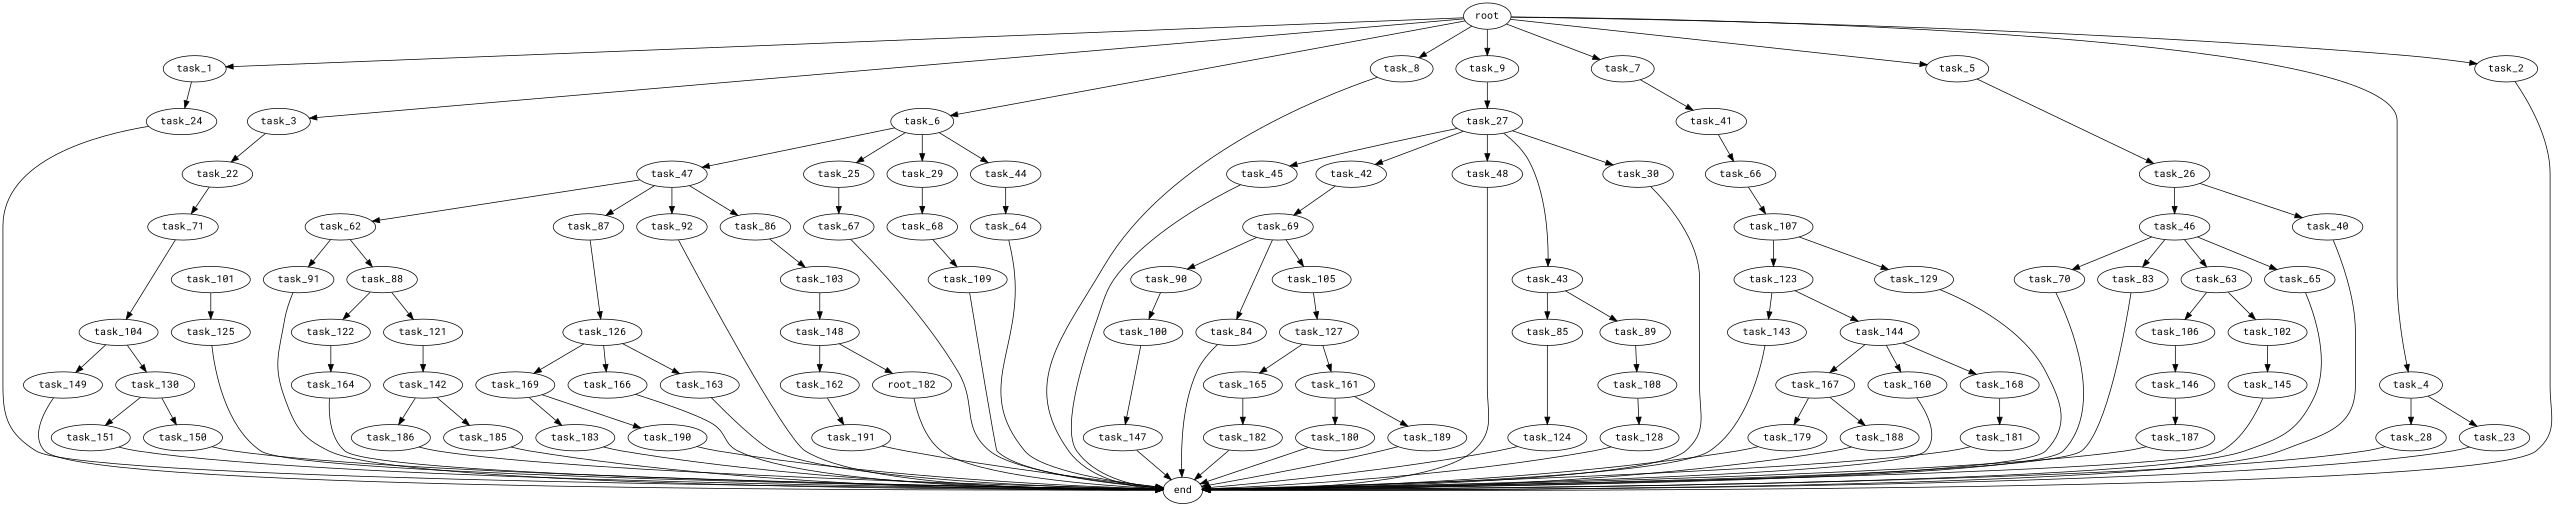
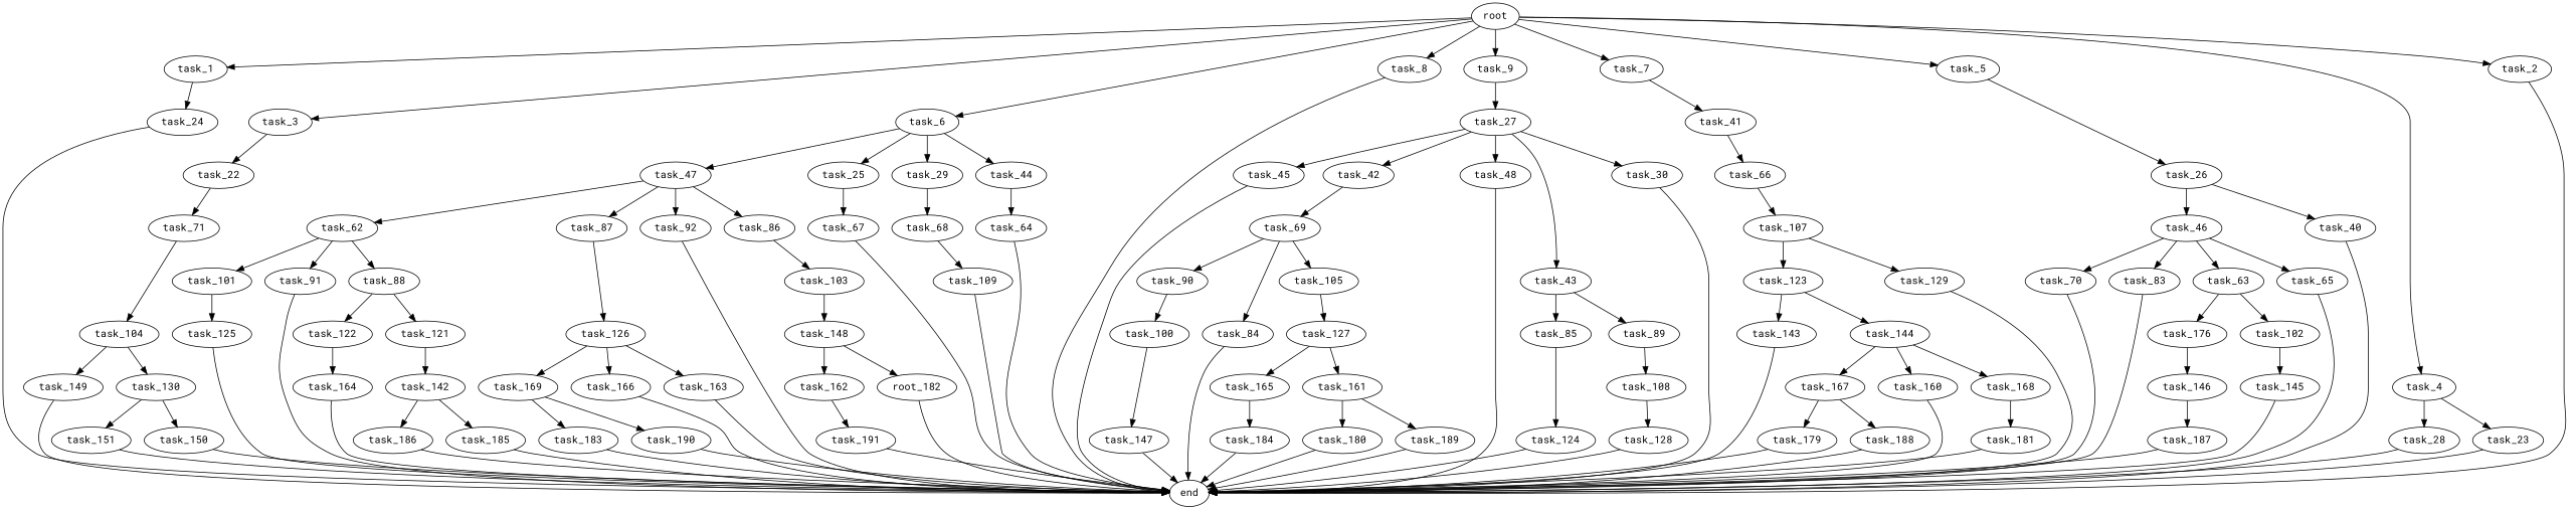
  digraph {
    fontname="Roboto Mono"
    node [fontname="Roboto Mono"]
    edge [fontname="Roboto Mono"]
    task_100
    task_147
    end
    task_180
    task_101
    task_125
    task_47
    task_62
    task_87
    task_92
    task_86
    task_91
    task_88
    task_126
    task_103
    task_122
    task_121
    task_41
    task_66
    task_107
    task_27
    task_45
    task_42
    task_48
    task_43
    task_30
    task_69
    task_85
    task_89
    task_167
    task_179
    task_188
-   task_106
+   task_106 [label=task_176]
    task_146
    task_187
    task_22
    task_71
    task_104
    task_102
    task_145
    task_165
-   task_184 [label=task_182]
+   task_184
    task_123
    task_143
    task_144
    task_160
    task_168
    task_169
    task_183
    task_190
    task_149
    task_130
    task_164
    task_151
    task_150
    task_70
    task_1
    task_24
    task_129
    task_3
    task_6
    task_25
    task_29
    task_44
    task_67
    task_68
    task_64
    task_161
    task_189
    task_124
    task_26
    task_46
    task_40
    task_83
    task_63
    task_65
    task_8
    task_166
    task_163
    task_162
    task_191
    task_9
    task_109
    n84 [label=root_182]
    task_181
    task_108
    task_128
    task_90
    task_84
    task_105
    task_127
    task_186
    task_142
    task_185
    task_28
    task_7
    task_148
    task_5
    root
    task_4
    task_2
    task_23
    task_100 -> task_147
    task_147 -> end
    task_180 -> end
    task_101 -> task_125
    task_125 -> end
    task_47 -> task_62
    task_47 -> task_87
    task_47 -> task_92
    task_47 -> task_86
+   task_62 -> task_101
    task_62 -> task_91
    task_62 -> task_88
    task_87 -> task_126
    task_92 -> end
    task_86 -> task_103
    task_91 -> end
    task_88 -> task_122
    task_88 -> task_121
    task_126 -> task_169
    task_126 -> task_166
    task_126 -> task_163
    task_103 -> task_148
    task_122 -> task_164
    task_121 -> task_142
    task_41 -> task_66
    task_66 -> task_107
    task_107 -> task_123
    task_107 -> task_129
    task_27 -> task_45
    task_27 -> task_42
    task_27 -> task_48
    task_27 -> task_43
    task_27 -> task_30
    task_45 -> end
    task_42 -> task_69
    task_48 -> end
    task_43 -> task_85
    task_43 -> task_89
    task_30 -> end
    task_69 -> task_90
    task_69 -> task_84
    task_69 -> task_105
    task_85 -> task_124
    task_89 -> task_108
    task_167 -> task_179
    task_167 -> task_188
    task_179 -> end
    task_188 -> end
    task_106 -> task_146
    task_146 -> task_187
    task_187 -> end
    task_22 -> task_71
    task_71 -> task_104
    task_104 -> task_149
    task_104 -> task_130
    task_102 -> task_145
    task_145 -> end
    task_165 -> task_184
    task_184 -> end
    task_123 -> task_143
    task_123 -> task_144
    task_143 -> end
    task_144 -> task_167
    task_144 -> task_160
    task_144 -> task_168
    task_160 -> end
    task_168 -> task_181
    task_169 -> task_183
    task_169 -> task_190
    task_183 -> end
    task_190 -> end
    task_149 -> end
    task_130 -> task_151
    task_130 -> task_150
    task_164 -> end
    task_151 -> end
    task_150 -> end
    task_70 -> end
    task_1 -> task_24
    task_24 -> end
    task_129 -> end
    task_3 -> task_22
    task_6 -> task_47
    task_6 -> task_25
    task_6 -> task_29
    task_6 -> task_44
    task_25 -> task_67
    task_29 -> task_68
    task_44 -> task_64
    task_67 -> end
    task_68 -> task_109
    task_64 -> end
    task_161 -> task_180
    task_161 -> task_189
    task_189 -> end
    task_124 -> end
    task_26 -> task_46
    task_26 -> task_40
    task_46 -> task_70
    task_46 -> task_83
    task_46 -> task_63
    task_46 -> task_65
    task_40 -> end
    task_83 -> end
    task_63 -> task_106
    task_63 -> task_102
    task_65 -> end
    task_8 -> end
    task_166 -> end
    task_163 -> end
    task_162 -> task_191
    task_191 -> end
    task_9 -> task_27
    task_109 -> end
    n84 -> end
    task_181 -> end
    task_108 -> task_128
    task_128 -> end
    task_90 -> task_100
    task_84 -> end
    task_105 -> task_127
    task_127 -> task_165
    task_127 -> task_161
    task_186 -> end
    task_142 -> task_186
    task_142 -> task_185
    task_185 -> end
    task_28 -> end
    task_7 -> task_41
    task_148 -> task_162
    task_148 -> n84
    task_5 -> task_26
    root -> task_1
    root -> task_3
    root -> task_6
    root -> task_8
    root -> task_9
    root -> task_7
    root -> task_5
    root -> task_4
    root -> task_2
    task_4 -> task_28
    task_4 -> task_23
    task_2 -> end
    task_23 -> end
  }
